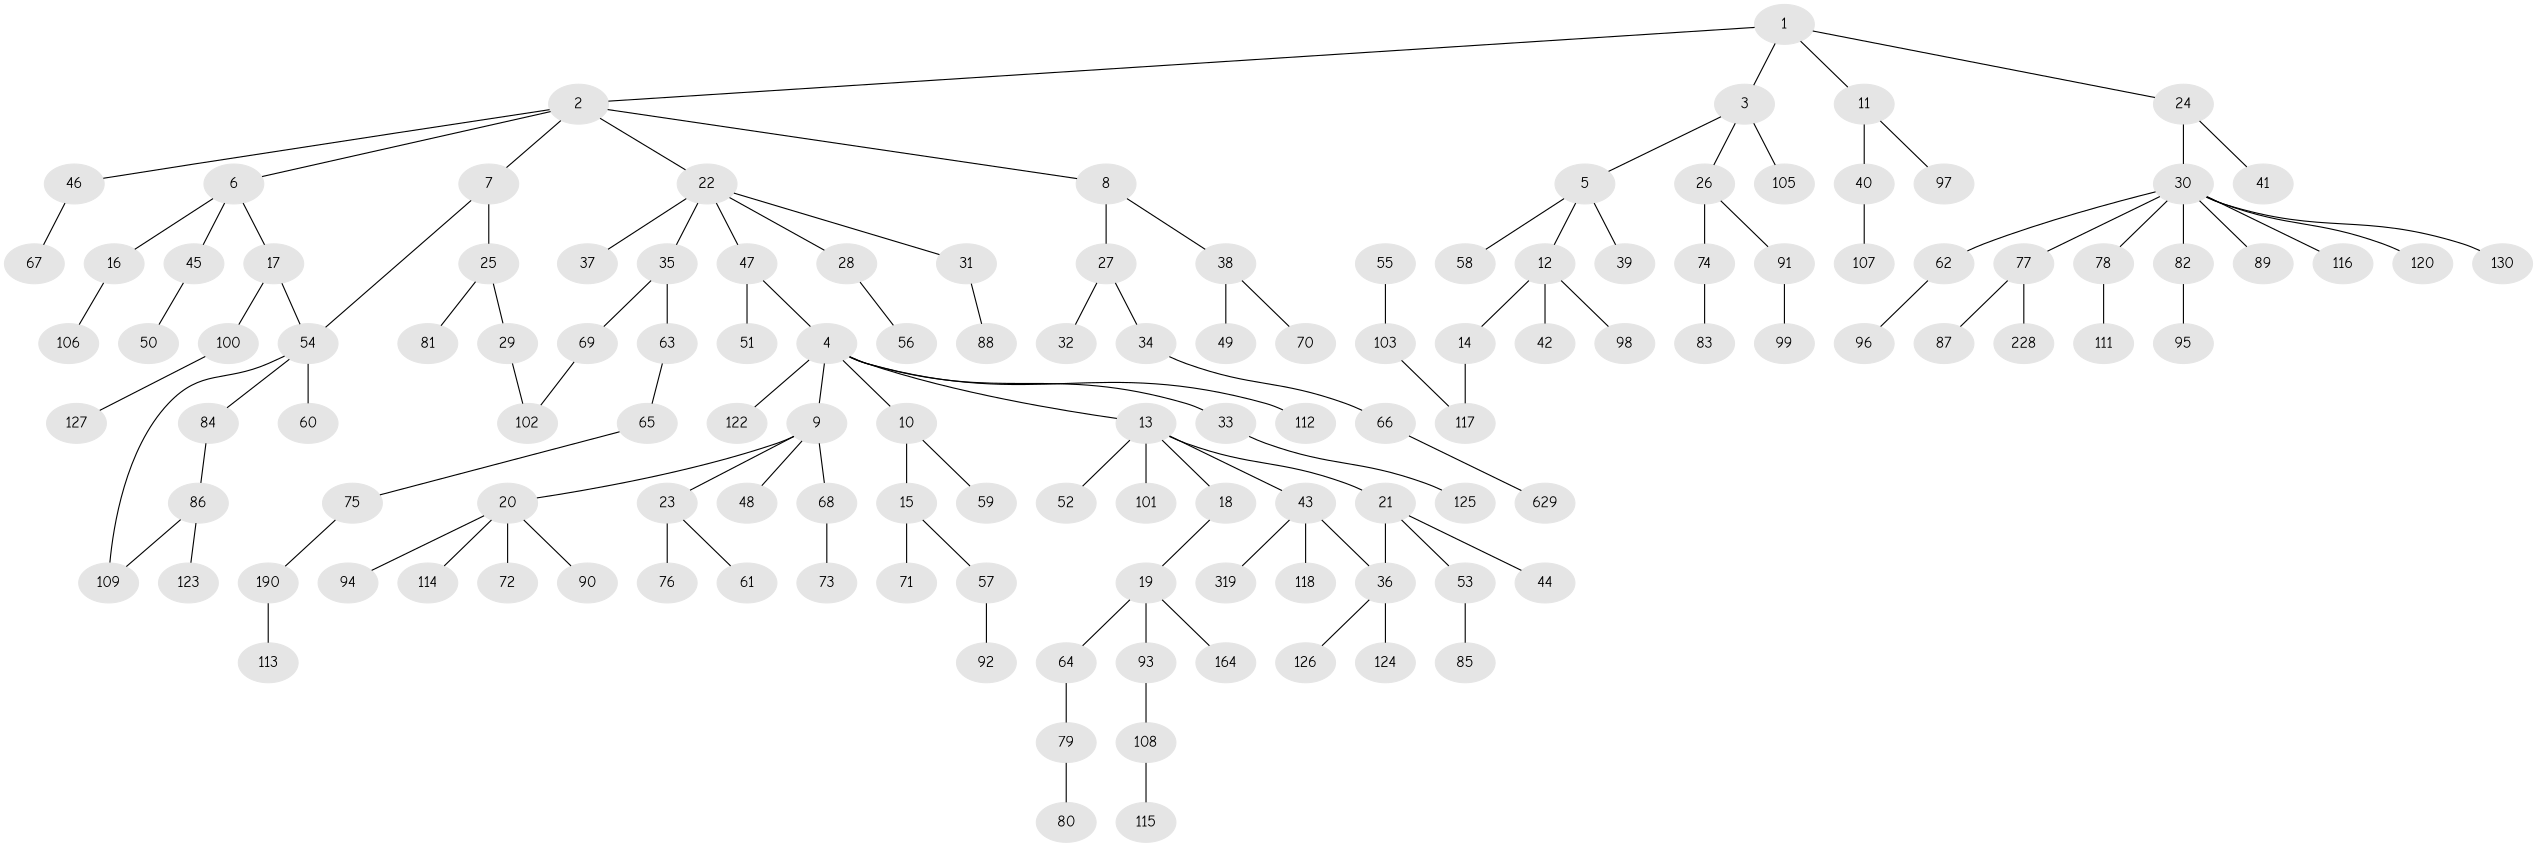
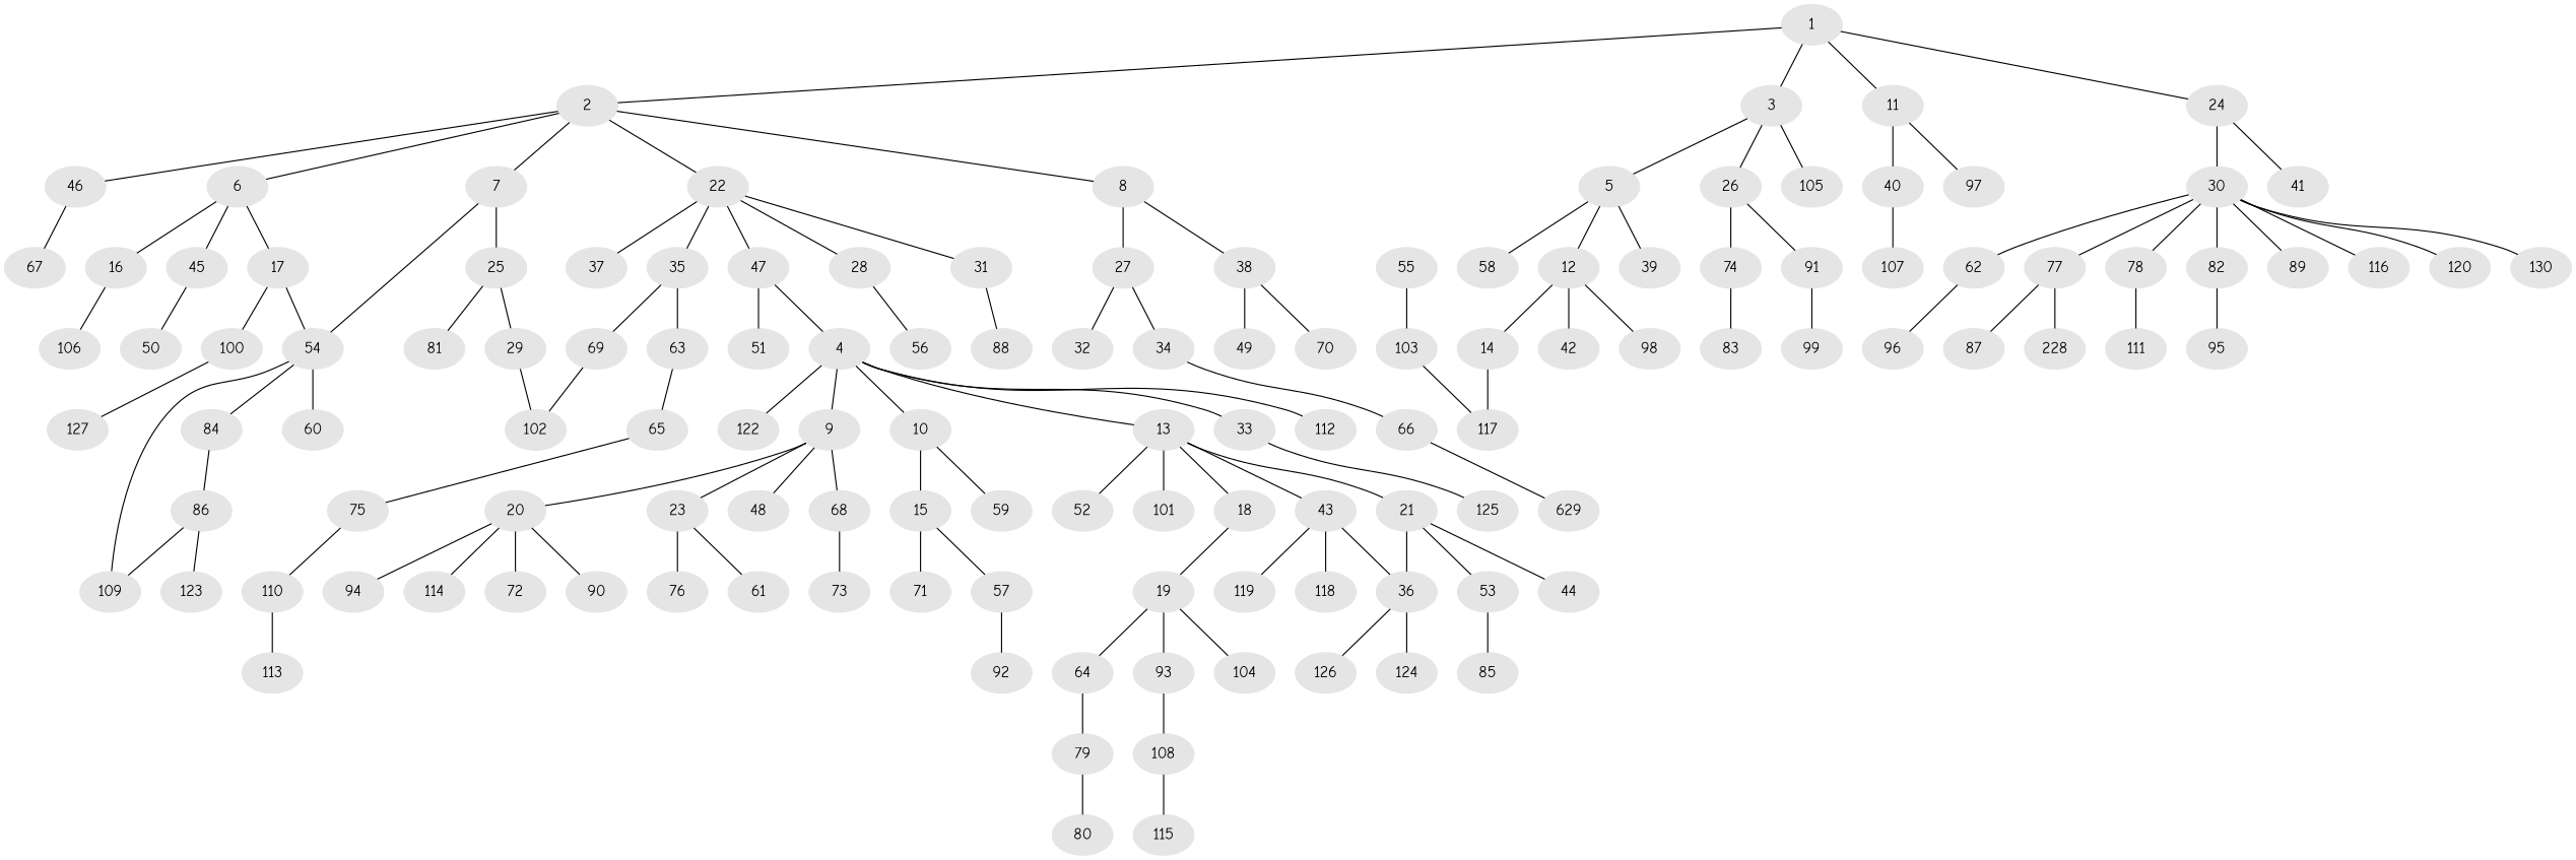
  graph {
    fontname="Comic Neue"
    node [color=gray90 fontname="Comic Neue" style=filled]
    edge [fontname="Comic Neue"]
    1
    2
    3
    11
    24
    6
    7
    8
    22
    46
    5
    26
    105
    40
    97
    30
    41
    4
    9
    10
    13
    33
    112
    122
    16
    17
    45
    25
    54
    27
    38
    28
    31
    35
    37
    47
    67
    12
    39
    58
    74
    91
    20
    23
    48
    68
    15
    59
    18
    21
    43
    52
    101
    125
    14
    42
    98
    106
    100
    50
    29
    81
    60
    84
    109
    32
    34
    49
    70
    72
    90
    94
    114
    61
    76
    73
    57
    71
    107
    117
    19
    36
    44
    53
    118
-   119 [label=319]
+   119
    92
    127
    64
    93
-   104 [label=164]
+   104
    79
    108
    124
    126
    85
    56
    88
    63
    69
    51
    62
    77
    78
    82
    89
    116
    120
    130
    102
    83
    99
    66
    96
    87
    n116 [label=228]
    111
    95
    n119 [label=629]
    65
    55
    103
    86
    75
    80
-   110 [label=190]
+   110
    113
    123
    115
    1 -- 2
    1 -- 3
    1 -- 11
    1 -- 24
    2 -- 6
    2 -- 7
    2 -- 8
    2 -- 22
    2 -- 46
    3 -- 5
    3 -- 26
    3 -- 105
    11 -- 40
    11 -- 97
    24 -- 30
    24 -- 41
    6 -- 16
    6 -- 17
    6 -- 45
    7 -- 25
    7 -- 54
    8 -- 27
    8 -- 38
    22 -- 28
    22 -- 31
    22 -- 35
    22 -- 37
    22 -- 47
    46 -- 67
    5 -- 12
    5 -- 39
    5 -- 58
    26 -- 74
    26 -- 91
    40 -- 107
    30 -- 62
    30 -- 77
    30 -- 78
    30 -- 82
    30 -- 89
    30 -- 116
    30 -- 120
    30 -- 130
    4 -- 9
    4 -- 10
    4 -- 13
    4 -- 33
    4 -- 112
    4 -- 122
    9 -- 20
    9 -- 23
    9 -- 48
    9 -- 68
    10 -- 15
    10 -- 59
    13 -- 18
    13 -- 21
    13 -- 43
    13 -- 52
    13 -- 101
    33 -- 125
    16 -- 106
    17 -- 54
    17 -- 100
    45 -- 50
    25 -- 29
    25 -- 81
    54 -- 60
    54 -- 84
    54 -- 109
    27 -- 32
    27 -- 34
    38 -- 49
    38 -- 70
    28 -- 56
    31 -- 88
    35 -- 63
    35 -- 69
    47 -- 4
    47 -- 51
    12 -- 14
    12 -- 42
    12 -- 98
    74 -- 83
    91 -- 99
    20 -- 72
    20 -- 90
    20 -- 94
    20 -- 114
    23 -- 61
    23 -- 76
    68 -- 73
    15 -- 57
    15 -- 71
    18 -- 19
    21 -- 36
    21 -- 44
    21 -- 53
    43 -- 36
    43 -- 118
    43 -- 119
    14 -- 117
    100 -- 127
    29 -- 102
    84 -- 86
    34 -- 66
    57 -- 92
    19 -- 64
    19 -- 93
    19 -- 104
    36 -- 124
    36 -- 126
    53 -- 85
    64 -- 79
    93 -- 108
    79 -- 80
    108 -- 115
    63 -- 65
    69 -- 102
    62 -- 96
    77 -- 87
    77 -- n116
    78 -- 111
    82 -- 95
    66 -- n119
    65 -- 75
    55 -- 103
    103 -- 117
    86 -- 109
    86 -- 123
    75 -- 110
    110 -- 113
  }
